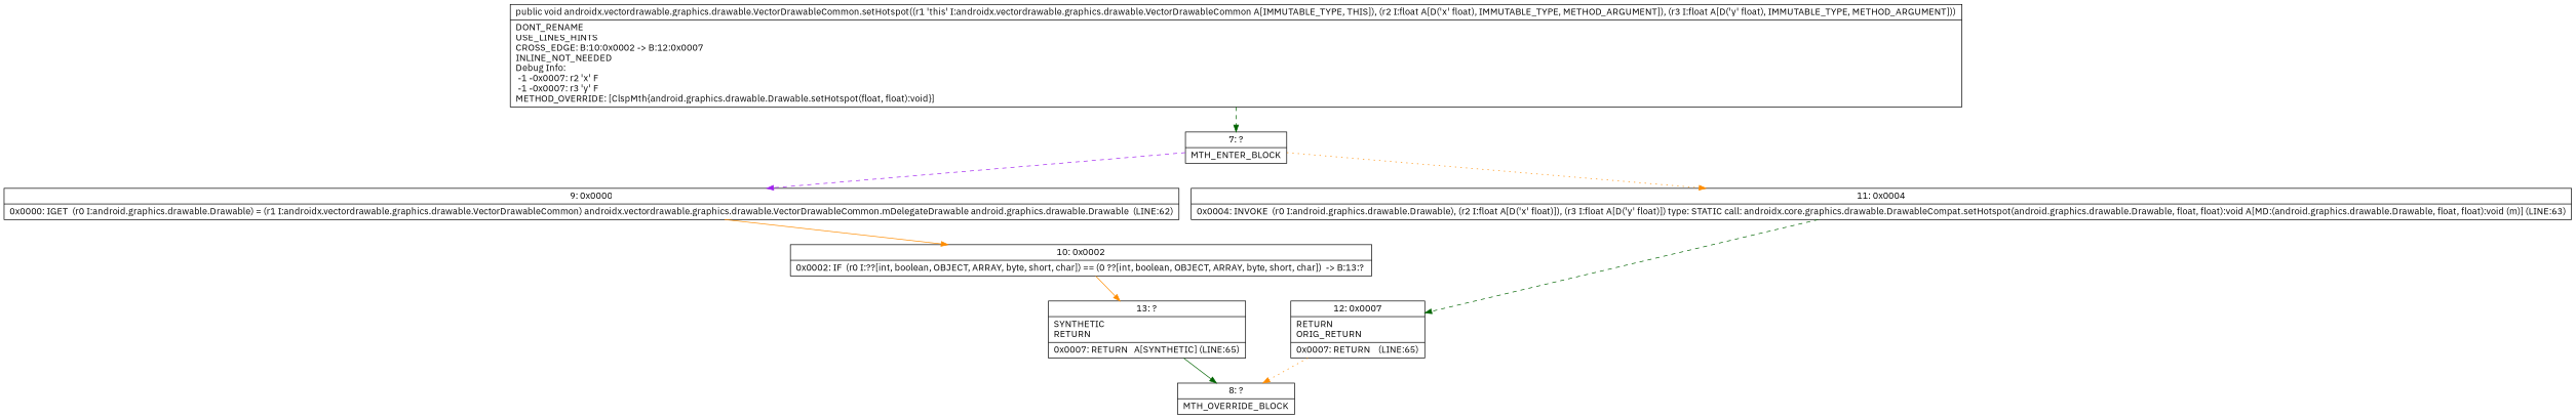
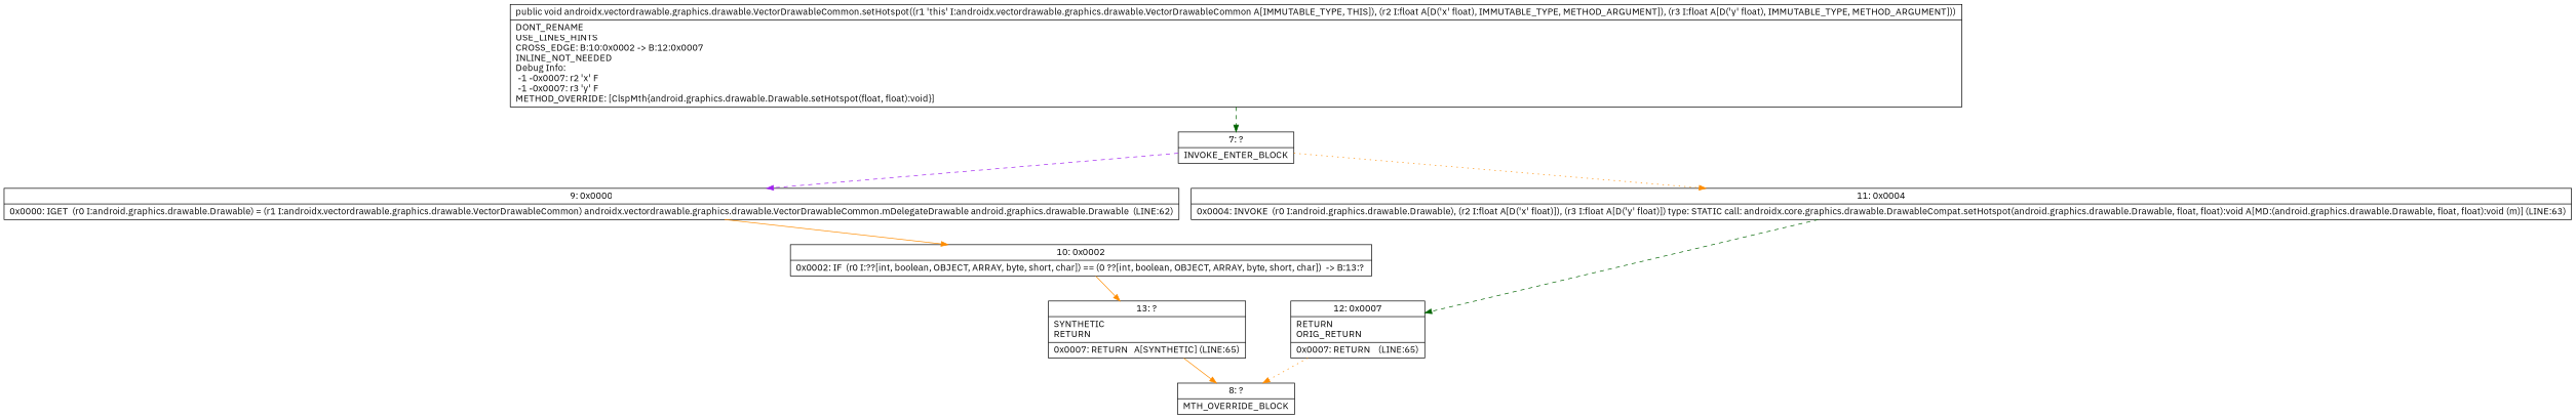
  digraph {
    fontname="IBM Plex Sans"
    node [fontname="IBM Plex Sans" shape=record]
    edge [color=darkorange fontname="IBM Plex Sans" style=dashed]
-   n1 [label="{7\:\ ?|MTH_ENTER_BLOCK\l}"]
+   n1 [label="{7\:\ ?|INVOKE_ENTER_BLOCK\l}"]
    n2 [label="{9\:\ 0x0000|0x0000: IGET  (r0 I:android.graphics.drawable.Drawable) = (r1 I:androidx.vectordrawable.graphics.drawable.VectorDrawableCommon) androidx.vectordrawable.graphics.drawable.VectorDrawableCommon.mDelegateDrawable android.graphics.drawable.Drawable  (LINE:62)\l}"]
    n3 [label="{11\:\ 0x0004|0x0004: INVOKE  (r0 I:android.graphics.drawable.Drawable), (r2 I:float A[D('x' float)]), (r3 I:float A[D('y' float)]) type: STATIC call: androidx.core.graphics.drawable.DrawableCompat.setHotspot(android.graphics.drawable.Drawable, float, float):void A[MD:(android.graphics.drawable.Drawable, float, float):void (m)] (LINE:63)\l}"]
    n4 [label="{10\:\ 0x0002|0x0002: IF  (r0 I:??[int, boolean, OBJECT, ARRAY, byte, short, char]) == (0 ??[int, boolean, OBJECT, ARRAY, byte, short, char])  \-\> B:13:? \l}"]
    n5 [label="{13\:\ ?|SYNTHETIC\lRETURN\l|0x0007: RETURN   A[SYNTHETIC] (LINE:65)\l}"]
    n6 [label="{12\:\ 0x0007|RETURN\lORIG_RETURN\l|0x0007: RETURN    (LINE:65)\l}"]
    n7 [label="{8\:\ ?|MTH_OVERRIDE_BLOCK\l}"]
    n8 [label="{public void androidx.vectordrawable.graphics.drawable.VectorDrawableCommon.setHotspot((r1 'this' I:androidx.vectordrawable.graphics.drawable.VectorDrawableCommon A[IMMUTABLE_TYPE, THIS]), (r2 I:float A[D('x' float), IMMUTABLE_TYPE, METHOD_ARGUMENT]), (r3 I:float A[D('y' float), IMMUTABLE_TYPE, METHOD_ARGUMENT]))  | DONT_RENAME\lUSE_LINES_HINTS\lCROSS_EDGE: B:10:0x0002 \-\> B:12:0x0007\lINLINE_NOT_NEEDED\lDebug Info:\l  \-1 \-0x0007: r2 'x' F\l  \-1 \-0x0007: r3 'y' F\lMETHOD_OVERRIDE: [ClspMth\{android.graphics.drawable.Drawable.setHotspot(float, float):void\}]\l}"]
    n1 -> n2 [color=purple]
    n1 -> n3 [style=dotted]
    n2 -> n4 [style=solid]
    n3 -> n6 [color=darkgreen]
    n4 -> n5 [style=solid]
-   n5 -> n7 [color=darkgreen style=solid]
+   n5 -> n7 [style=solid]
    n6 -> n7 [style=dotted]
    n8 -> n1 [color=darkgreen]
  }
